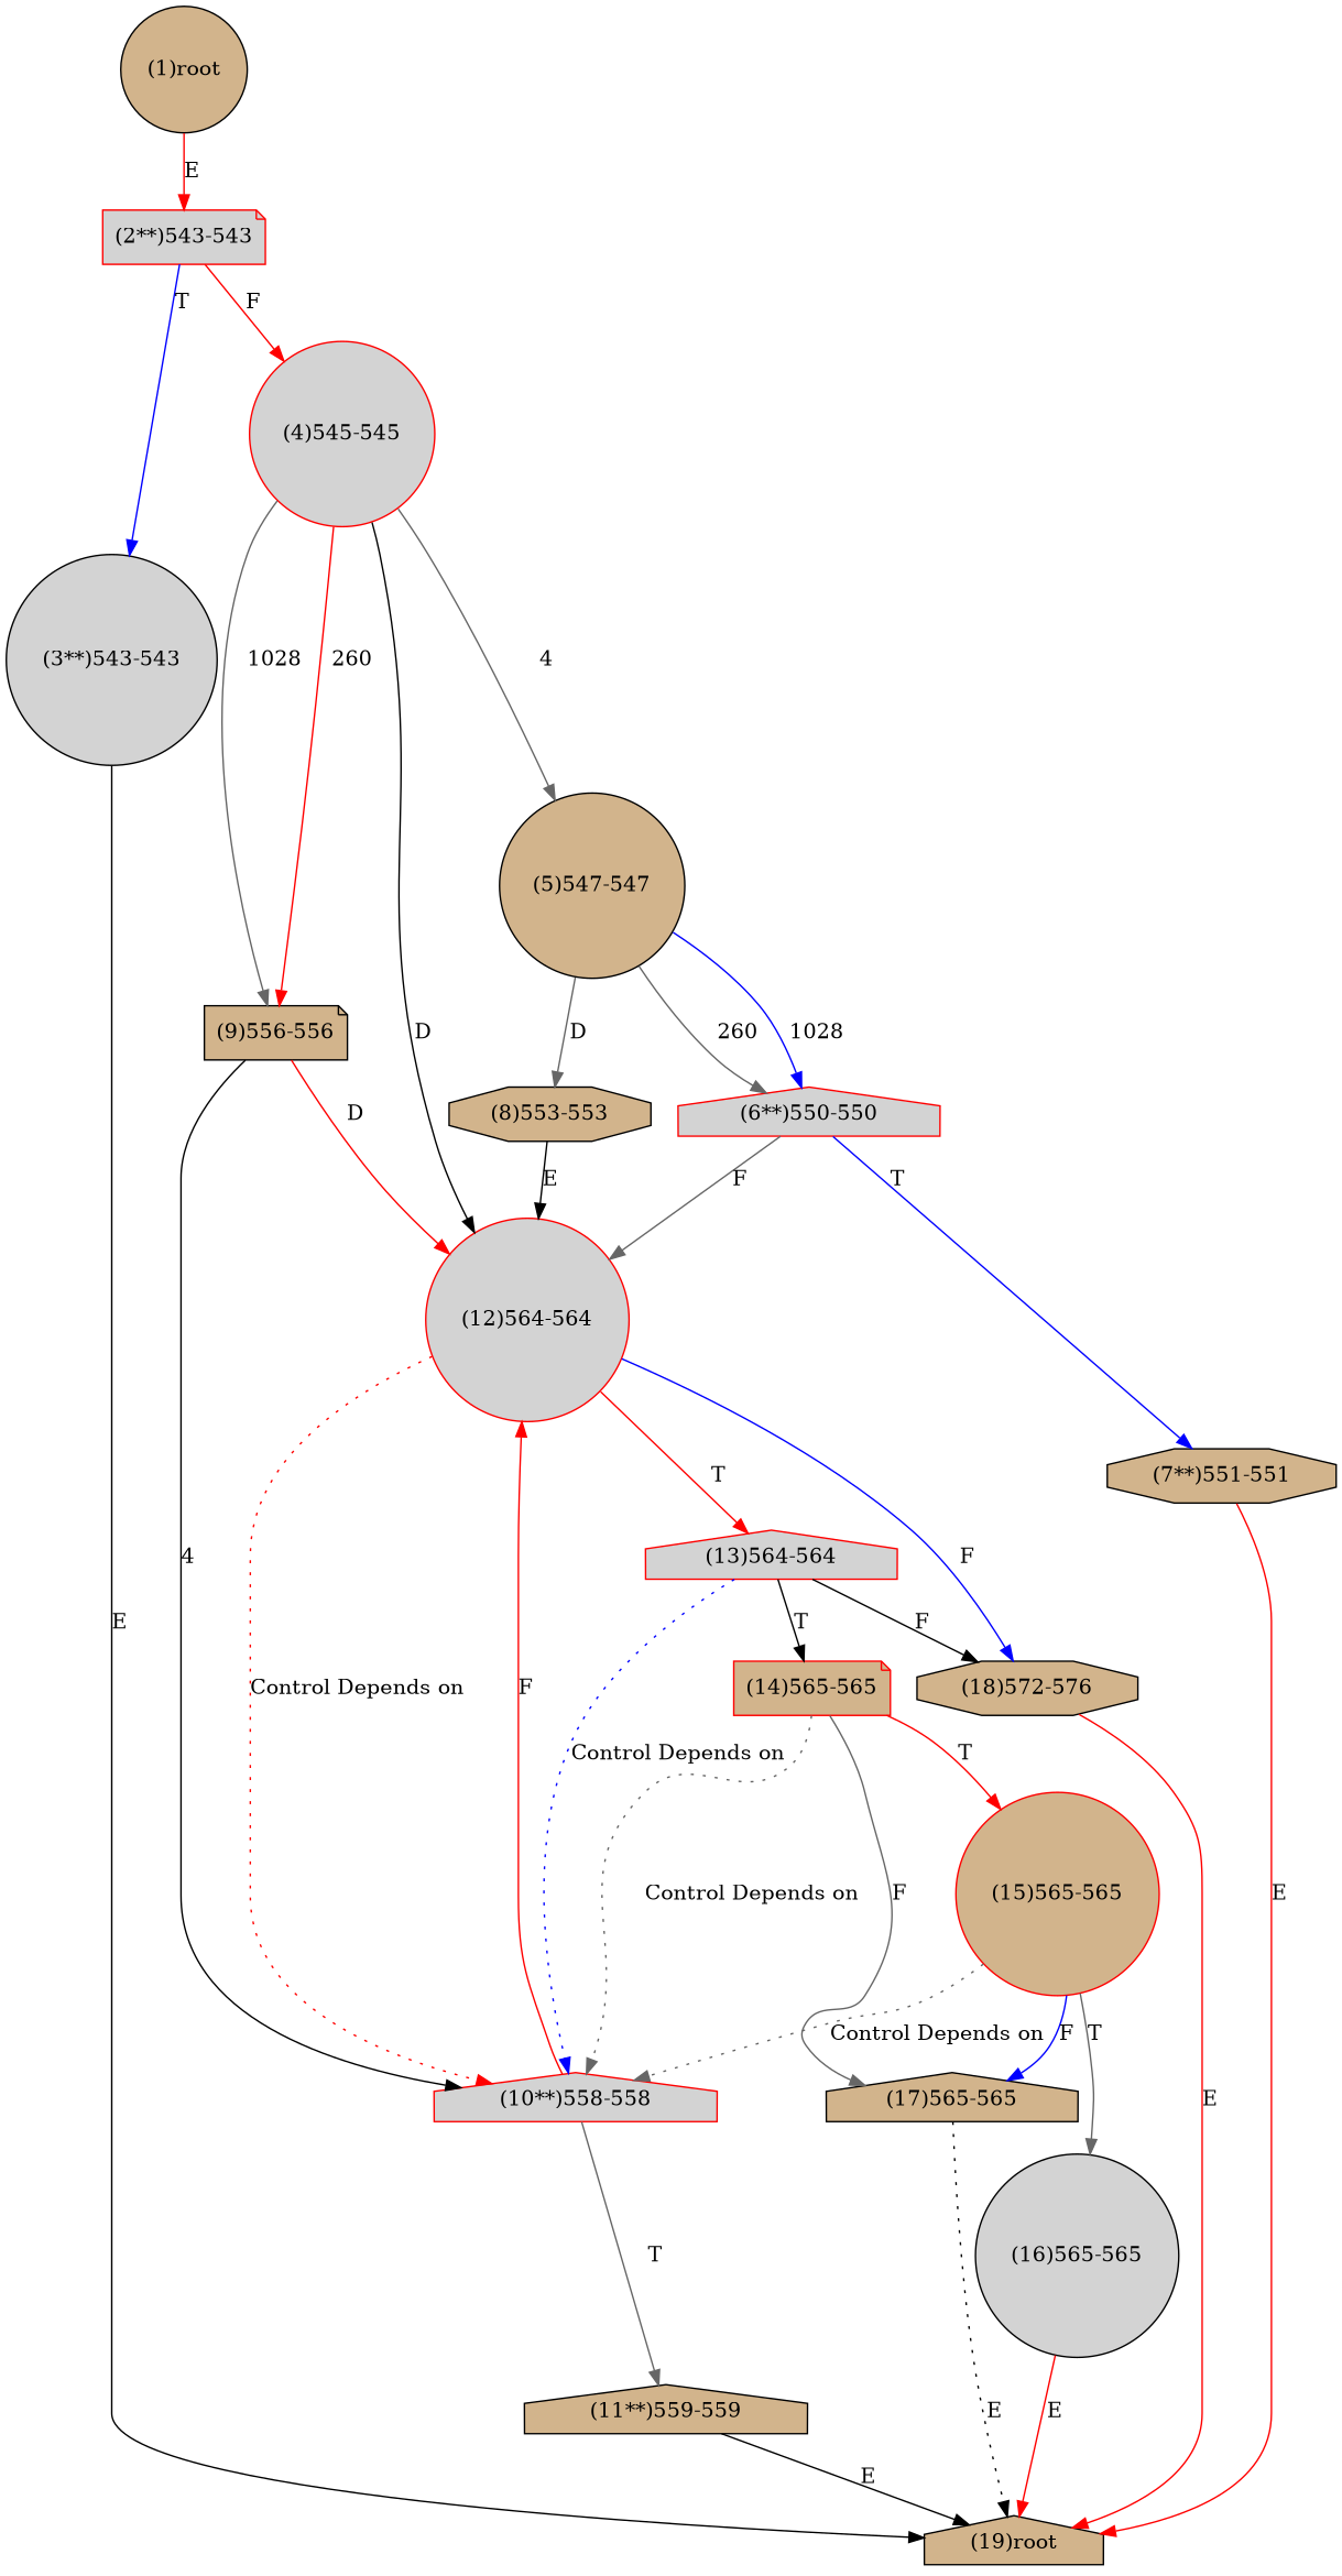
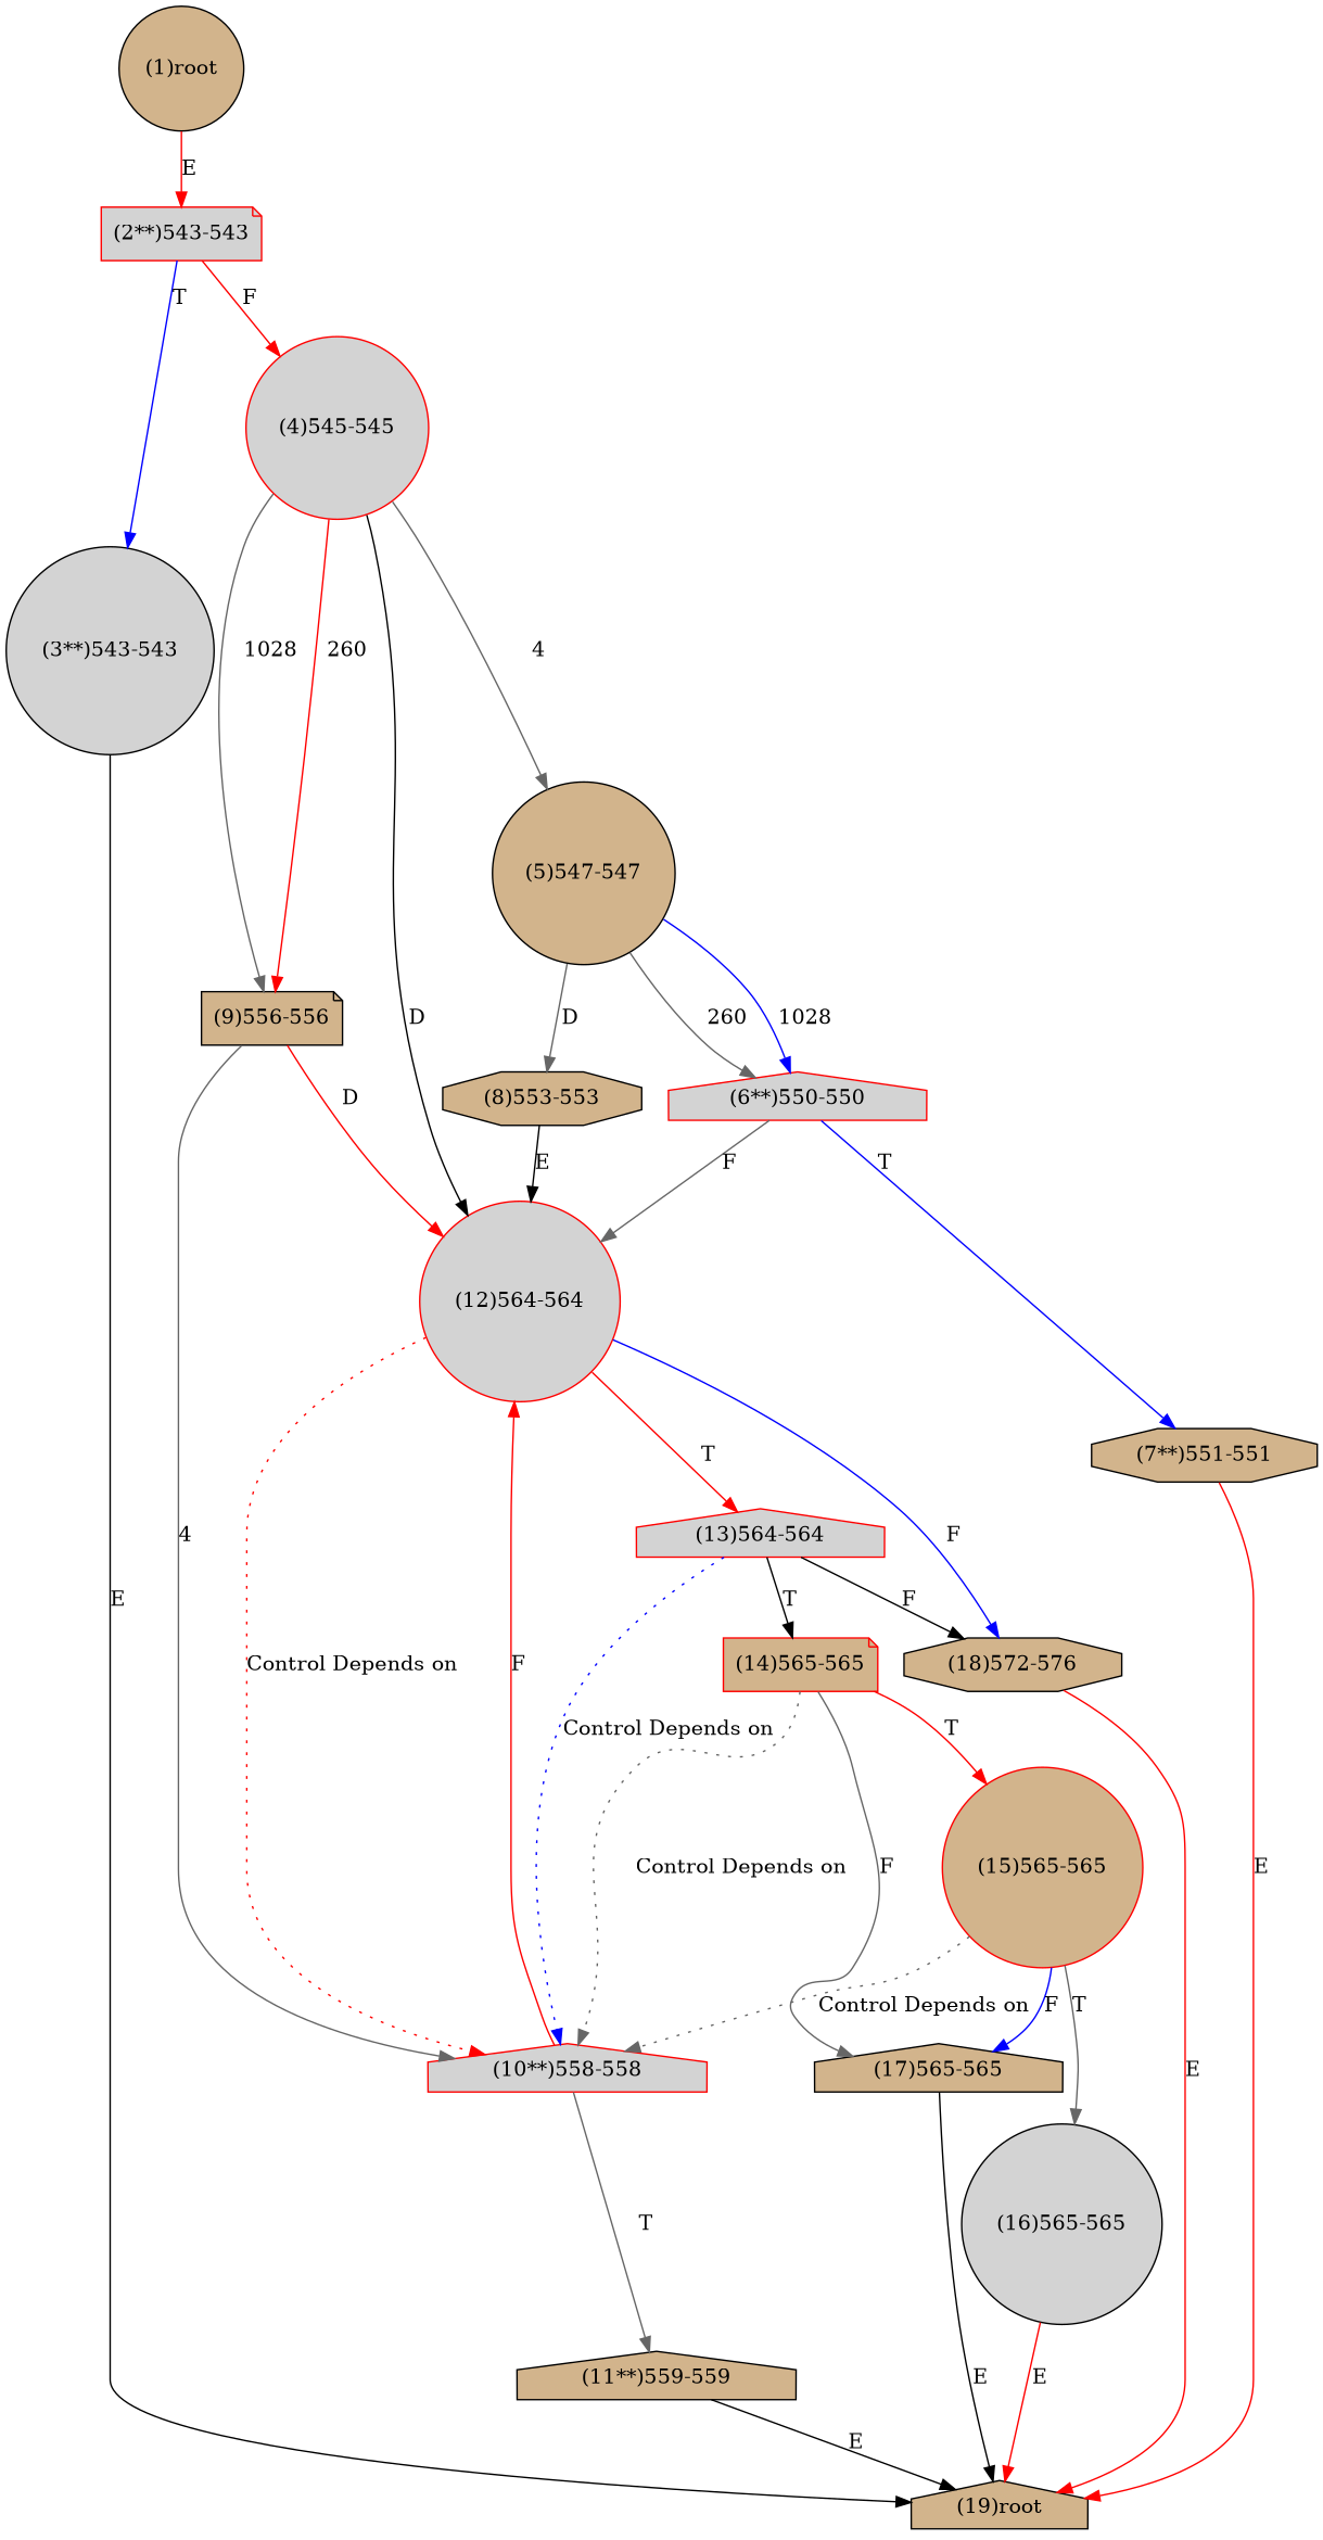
  digraph {
    node [fillcolor=tan shape=circle style=filled]
    edge [color=red]
    n1 [label="(1)root"]
    n2 [color=red fillcolor=lightgrey label="(2**)543-543" shape=note]
    n3 [fillcolor=lightgrey label="(3**)543-543"]
    n4 [color=red fillcolor=lightgrey label="(4)545-545"]
    n5 [label="(19)root" shape=house]
    n6 [label="(5)547-547"]
    n7 [label="(9)556-556" shape=note]
    n8 [color=red fillcolor=lightgrey label="(12)564-564"]
    n9 [color=red fillcolor=lightgrey label="(6**)550-550" shape=house]
    n10 [label="(8)553-553" shape=octagon]
    n11 [color=red fillcolor=lightgrey label="(10**)558-558" shape=house]
    n12 [color=red fillcolor=lightgrey label="(13)564-564" shape=house]
    n13 [label="(18)572-576" shape=octagon]
    n14 [label="(7**)551-551" shape=octagon]
    n15 [label="(11**)559-559" shape=house]
    n16 [color=red label="(14)565-565" shape=note]
    n17 [color=red label="(15)565-565"]
    n18 [label="(17)565-565" shape=house]
    n19 [fillcolor=lightgrey label="(16)565-565"]
    n1 -> n2 [label=E]
    n2 -> n3 [color=blue label=T]
    n2 -> n4 [label=F]
    n3 -> n5 [color=black label=E]
    n4 -> n6 [color=gray40 label=4]
    n4 -> n7 [label=260]
    n4 -> n7 [color=gray40 label=1028]
    n4 -> n8 [color=black label=D]
    n6 -> n9 [color=gray40 label=260]
    n6 -> n9 [color=blue label=1028]
    n6 -> n10 [color=gray40 label=D]
    n7 -> n8 [label=D]
-   n7 -> n11 [color=black label=4]
+   n7 -> n11 [color=gray40 label=4]
    n8 -> n11 [label="Control Depends on" style=dotted]
    n8 -> n12 [label=T]
    n8 -> n13 [color=blue label=F]
    n9 -> n8 [color=gray40 label=F]
    n9 -> n14 [color=blue label=T]
    n10 -> n8 [color=black label=E]
    n11 -> n8 [label=F]
    n11 -> n15 [color=gray40 label=T]
    n12 -> n11 [color=blue label="Control Depends on" style=dotted]
    n12 -> n13 [color=black label=F]
    n12 -> n16 [color=black label=T]
    n13 -> n5 [label=E]
    n14 -> n5 [label=E]
    n15 -> n5 [color=black label=E]
    n16 -> n11 [color=gray40 label="Control Depends on" style=dotted]
    n16 -> n17 [label=T]
    n16 -> n18 [color=gray40 label=F]
    n17 -> n11 [color=gray40 label="Control Depends on" style=dotted]
    n17 -> n18 [color=blue label=F]
    n17 -> n19 [color=gray40 label=T]
-   n18 -> n5 [color=black label=E style=dotted]
+   n18 -> n5 [color=black label=E]
    n19 -> n5 [label=E]
  }
